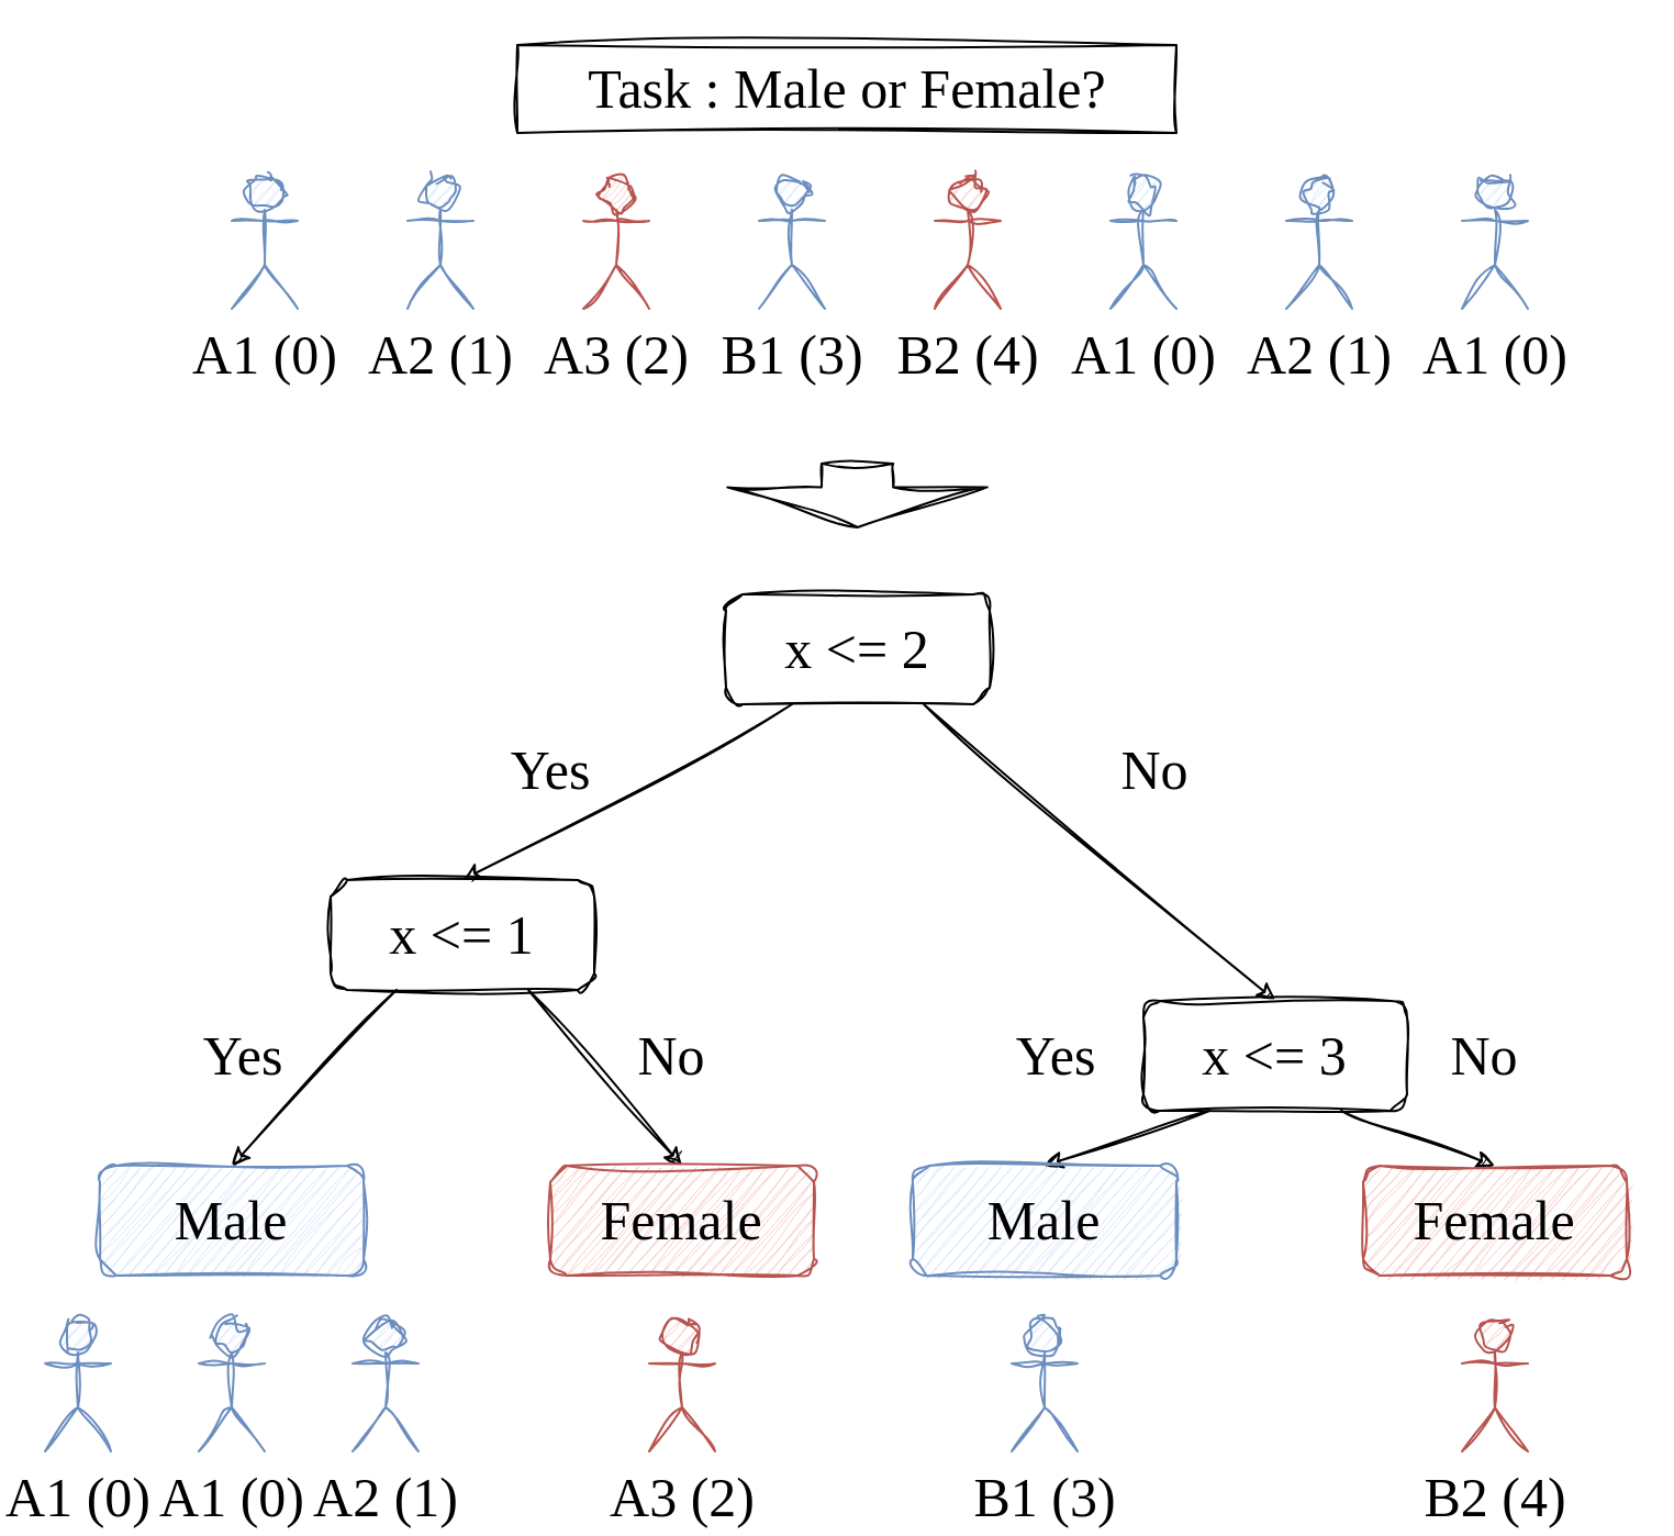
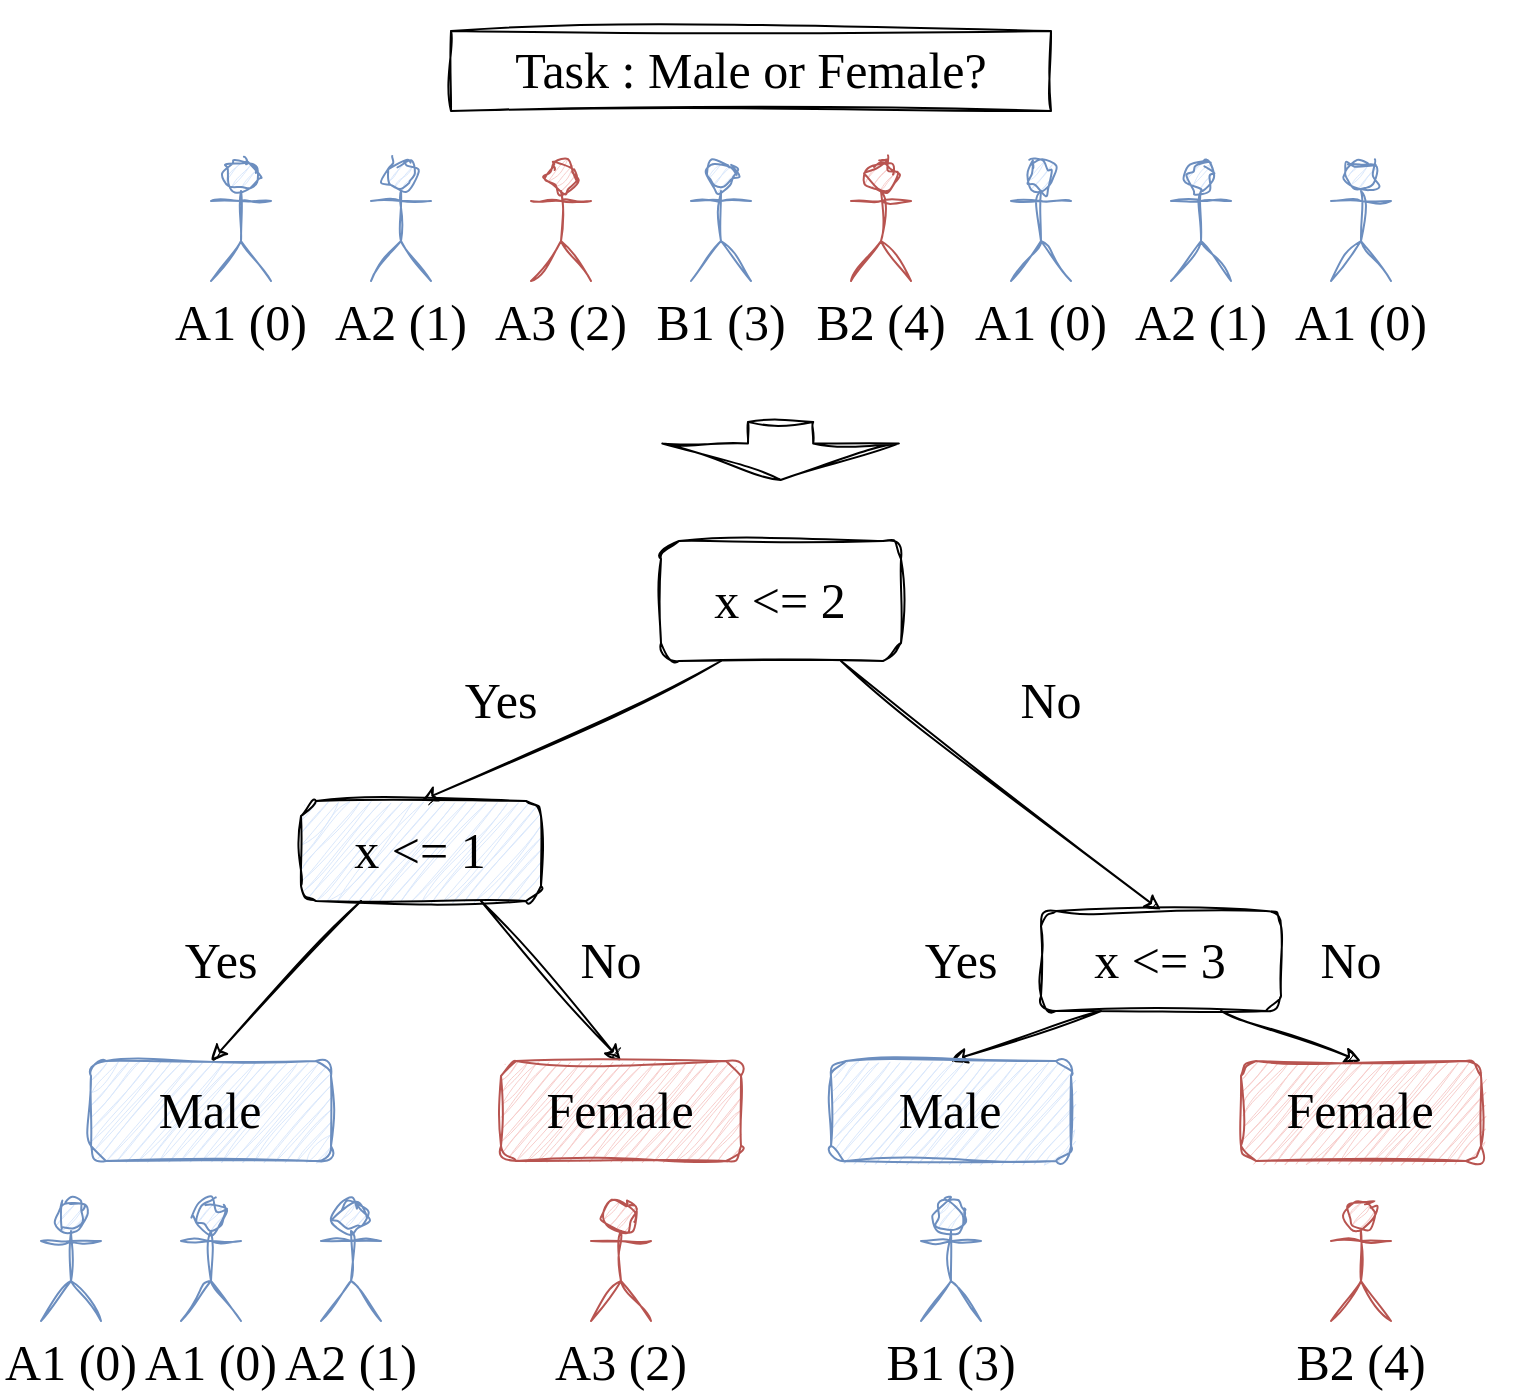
  <mxCell id="0" />
  <mxCell id="1" parent="0" />
- <mxCell id="2" value="&lt;font face=&quot;Architects Daughter&quot;&gt;&lt;span style=&quot;font-size: 25px;&quot;&gt;Task : Male or Female?&lt;/span&gt;&lt;/font&gt;" style="text;html=1;align=center;verticalAlign=middle;resizable=0;points=[];autosize=1;strokeColor=default;fillColor=none;sketch=1;curveFitting=1;jiggle=2;" vertex="1" parent="1"><mxGeometry x="235" y="20" width="300" height="40" as="geometry" /></mxCell>
+ <mxCell id="2" value="&lt;font face=&quot;Architects Daughter&quot;&gt;&lt;span style=&quot;font-size: 25px;&quot;&gt;Task : Male or Female?&lt;/span&gt;&lt;/font&gt;" style="text;html=1;align=center;verticalAlign=middle;resizable=0;points=[];autosize=1;strokeColor=default;fillColor=none;sketch=1;curveFitting=1;jiggle=2;" vertex="1" parent="1"><mxGeometry x="225" y="15" width="300" height="40" as="geometry" /></mxCell>
  <mxCell id="3" value="A1 (0)" style="shape=umlActor;verticalLabelPosition=bottom;verticalAlign=top;html=1;outlineConnect=0;sketch=1;hachureGap=4;jiggle=2;curveFitting=1;fontFamily=Architects Daughter;fontSource=https%3A%2F%2Ffonts.googleapis.com%2Fcss%3Ffamily%3DArchitects%2BDaughter;fontSize=25;fillColor=#dae8fc;strokeColor=#6c8ebf;" vertex="1" parent="1"><mxGeometry x="105" y="80" width="30" height="60" as="geometry" /></mxCell>
  <mxCell id="4" value="A2 (1)" style="shape=umlActor;verticalLabelPosition=bottom;verticalAlign=top;html=1;outlineConnect=0;sketch=1;hachureGap=4;jiggle=2;curveFitting=1;fontFamily=Architects Daughter;fontSource=https%3A%2F%2Ffonts.googleapis.com%2Fcss%3Ffamily%3DArchitects%2BDaughter;fontSize=25;fillColor=#dae8fc;strokeColor=#6c8ebf;" vertex="1" parent="1"><mxGeometry x="185" y="80" width="30" height="60" as="geometry" /></mxCell>
  <mxCell id="5" value="A1 (0)" style="shape=umlActor;verticalLabelPosition=bottom;verticalAlign=top;html=1;outlineConnect=0;sketch=1;hachureGap=4;jiggle=2;curveFitting=1;fontFamily=Architects Daughter;fontSource=https%3A%2F%2Ffonts.googleapis.com%2Fcss%3Ffamily%3DArchitects%2BDaughter;fontSize=25;fillColor=#dae8fc;strokeColor=#6c8ebf;" vertex="1" parent="1"><mxGeometry x="505" y="80" width="30" height="60" as="geometry" /></mxCell>
  <mxCell id="6" value="A3 (2)" style="shape=umlActor;verticalLabelPosition=bottom;verticalAlign=top;html=1;outlineConnect=0;sketch=1;hachureGap=4;jiggle=2;curveFitting=1;fontFamily=Architects Daughter;fontSource=https%3A%2F%2Ffonts.googleapis.com%2Fcss%3Ffamily%3DArchitects%2BDaughter;fontSize=25;fillColor=#f8cecc;strokeColor=#b85450;" vertex="1" parent="1"><mxGeometry x="265" y="80" width="30" height="60" as="geometry" /></mxCell>
  <mxCell id="7" value="B1 (3)" style="shape=umlActor;verticalLabelPosition=bottom;verticalAlign=top;html=1;outlineConnect=0;sketch=1;hachureGap=4;jiggle=2;curveFitting=1;fontFamily=Architects Daughter;fontSource=https%3A%2F%2Ffonts.googleapis.com%2Fcss%3Ffamily%3DArchitects%2BDaughter;fontSize=25;fillColor=#dae8fc;strokeColor=#6c8ebf;" vertex="1" parent="1"><mxGeometry x="345" y="80" width="30" height="60" as="geometry" /></mxCell>
  <mxCell id="8" value="A2 (1)" style="shape=umlActor;verticalLabelPosition=bottom;verticalAlign=top;html=1;outlineConnect=0;sketch=1;hachureGap=4;jiggle=2;curveFitting=1;fontFamily=Architects Daughter;fontSource=https%3A%2F%2Ffonts.googleapis.com%2Fcss%3Ffamily%3DArchitects%2BDaughter;fontSize=25;fillColor=#dae8fc;strokeColor=#6c8ebf;" vertex="1" parent="1"><mxGeometry x="585" y="80" width="30" height="60" as="geometry" /></mxCell>
  <mxCell id="9" value="B2 (4)" style="shape=umlActor;verticalLabelPosition=bottom;verticalAlign=top;html=1;outlineConnect=0;sketch=1;hachureGap=4;jiggle=2;curveFitting=1;fontFamily=Architects Daughter;fontSource=https%3A%2F%2Ffonts.googleapis.com%2Fcss%3Ffamily%3DArchitects%2BDaughter;fontSize=25;fillColor=#f8cecc;strokeColor=#b85450;" vertex="1" parent="1"><mxGeometry x="425" y="80" width="30" height="60" as="geometry" /></mxCell>
  <mxCell id="10" value="A1 (0)" style="shape=umlActor;verticalLabelPosition=bottom;verticalAlign=top;html=1;outlineConnect=0;sketch=1;hachureGap=4;jiggle=2;curveFitting=1;fontFamily=Architects Daughter;fontSource=https%3A%2F%2Ffonts.googleapis.com%2Fcss%3Ffamily%3DArchitects%2BDaughter;fontSize=25;fillColor=#dae8fc;strokeColor=#6c8ebf;" vertex="1" parent="1"><mxGeometry x="665" y="80" width="30" height="60" as="geometry" /></mxCell>
  <mxCell id="11" style="edgeStyle=none;sketch=1;hachureGap=4;jiggle=2;curveFitting=1;html=1;exitX=0.25;exitY=1;exitDx=0;exitDy=0;fontFamily=Architects Daughter;fontSource=https%3A%2F%2Ffonts.googleapis.com%2Fcss%3Ffamily%3DArchitects%2BDaughter;fontSize=25;entryX=0.5;entryY=0;entryDx=0;entryDy=0;" edge="1" parent="1" source="13" target="14"><mxGeometry relative="1" as="geometry"><mxPoint x="270" y="390" as="targetPoint" /></mxGeometry></mxCell>
  <mxCell id="12" style="edgeStyle=none;sketch=1;hachureGap=4;jiggle=2;curveFitting=1;html=1;exitX=0.75;exitY=1;exitDx=0;exitDy=0;fontFamily=Architects Daughter;fontSource=https%3A%2F%2Ffonts.googleapis.com%2Fcss%3Ffamily%3DArchitects%2BDaughter;fontSize=25;entryX=0.5;entryY=0;entryDx=0;entryDy=0;" edge="1" parent="1" source="13" target="15"><mxGeometry relative="1" as="geometry"><mxPoint x="480" y="390" as="targetPoint" /></mxGeometry></mxCell>
- <mxCell id="13" value="x &amp;lt;= 2" style="rounded=1;whiteSpace=wrap;html=1;sketch=1;hachureGap=4;jiggle=2;curveFitting=1;fontFamily=Architects Daughter;fontSource=https%3A%2F%2Ffonts.googleapis.com%2Fcss%3Ffamily%3DArchitects%2BDaughter;fontSize=25;" vertex="1" parent="1"><mxGeometry x="330" y="270" width="120" height="50" as="geometry" /></mxCell>
- <mxCell id="14" value="x &amp;lt;= 1" style="rounded=1;whiteSpace=wrap;html=1;sketch=1;hachureGap=4;jiggle=2;curveFitting=1;fontFamily=Architects Daughter;fontSource=https%3A%2F%2Ffonts.googleapis.com%2Fcss%3Ffamily%3DArchitects%2BDaughter;fontSize=25;" vertex="1" parent="1"><mxGeometry x="150" y="400" width="120" height="50" as="geometry" /></mxCell>
+ <mxCell id="13" value="x &amp;lt;= 2" style="rounded=1;whiteSpace=wrap;html=1;sketch=1;hachureGap=4;jiggle=2;curveFitting=1;fontFamily=Architects Daughter;fontSource=https%3A%2F%2Ffonts.googleapis.com%2Fcss%3Ffamily%3DArchitects%2BDaughter;fontSize=25;" vertex="1" parent="1"><mxGeometry x="330" y="270" width="120" height="60" as="geometry" /></mxCell>
+ <mxCell id="14" value="x &amp;lt;= 1" style="rounded=1;whiteSpace=wrap;html=1;sketch=1;hachureGap=4;jiggle=2;curveFitting=1;fontFamily=Architects Daughter;fontSource=https%3A%2F%2Ffonts.googleapis.com%2Fcss%3Ffamily%3DArchitects%2BDaughter;fontSize=25;fillColor=#dae8fc;" vertex="1" parent="1"><mxGeometry x="150" y="400" width="120" height="50" as="geometry" /></mxCell>
  <mxCell id="15" value="x &amp;lt;= 3" style="rounded=1;whiteSpace=wrap;html=1;sketch=1;hachureGap=4;jiggle=2;curveFitting=1;fontFamily=Architects Daughter;fontSource=https%3A%2F%2Ffonts.googleapis.com%2Fcss%3Ffamily%3DArchitects%2BDaughter;fontSize=25;" vertex="1" parent="1"><mxGeometry x="520" y="455" width="120" height="50" as="geometry" /></mxCell>
  <mxCell id="16" value="Yes" style="text;html=1;align=center;verticalAlign=middle;resizable=0;points=[];autosize=1;strokeColor=none;fillColor=none;fontSize=25;fontFamily=Architects Daughter;sketch=1;hachureGap=4;jiggle=2;curveFitting=1;fontSource=https%3A%2F%2Ffonts.googleapis.com%2Fcss%3Ffamily%3DArchitects%2BDaughter;" vertex="1" parent="1"><mxGeometry x="220" y="330" width="60" height="40" as="geometry" /></mxCell>
  <mxCell id="17" value="No" style="text;html=1;align=center;verticalAlign=middle;resizable=0;points=[];autosize=1;strokeColor=none;fillColor=none;fontSize=25;fontFamily=Architects Daughter;sketch=1;hachureGap=4;jiggle=2;curveFitting=1;fontSource=https%3A%2F%2Ffonts.googleapis.com%2Fcss%3Ffamily%3DArchitects%2BDaughter;" vertex="1" parent="1"><mxGeometry x="500" y="330" width="50" height="40" as="geometry" /></mxCell>
  <mxCell id="18" style="edgeStyle=none;sketch=1;hachureGap=4;jiggle=2;curveFitting=1;html=1;exitX=0.25;exitY=1;exitDx=0;exitDy=0;fontFamily=Architects Daughter;fontSource=https%3A%2F%2Ffonts.googleapis.com%2Fcss%3Ffamily%3DArchitects%2BDaughter;fontSize=25;entryX=0.5;entryY=0;entryDx=0;entryDy=0;" edge="1" parent="1" source="15" target="20"><mxGeometry relative="1" as="geometry"><mxPoint x="480" y="530" as="targetPoint" /><mxPoint x="550" y="450" as="sourcePoint" /></mxGeometry></mxCell>
  <mxCell id="19" style="edgeStyle=none;sketch=1;hachureGap=4;jiggle=2;curveFitting=1;html=1;exitX=0.75;exitY=1;exitDx=0;exitDy=0;fontFamily=Architects Daughter;fontSource=https%3A%2F%2Ffonts.googleapis.com%2Fcss%3Ffamily%3DArchitects%2BDaughter;fontSize=25;entryX=0.5;entryY=0;entryDx=0;entryDy=0;" edge="1" parent="1" source="15" target="21"><mxGeometry relative="1" as="geometry"><mxPoint x="680" y="530" as="targetPoint" /><mxPoint x="610" y="450" as="sourcePoint" /></mxGeometry></mxCell>
  <mxCell id="20" value="Male" style="rounded=1;whiteSpace=wrap;html=1;sketch=1;hachureGap=4;jiggle=2;curveFitting=1;fontFamily=Architects Daughter;fontSource=https%3A%2F%2Ffonts.googleapis.com%2Fcss%3Ffamily%3DArchitects%2BDaughter;fontSize=25;fillColor=#dae8fc;strokeColor=#6c8ebf;" vertex="1" parent="1"><mxGeometry x="415" y="530" width="120" height="50" as="geometry" /></mxCell>
  <mxCell id="21" value="Female" style="rounded=1;whiteSpace=wrap;html=1;sketch=1;hachureGap=4;jiggle=2;curveFitting=1;fontFamily=Architects Daughter;fontSource=https%3A%2F%2Ffonts.googleapis.com%2Fcss%3Ffamily%3DArchitects%2BDaughter;fontSize=25;fillColor=#f8cecc;strokeColor=#b85450;" vertex="1" parent="1"><mxGeometry x="620" y="530" width="120" height="50" as="geometry" /></mxCell>
  <mxCell id="22" value="B2 (4)" style="shape=umlActor;verticalLabelPosition=bottom;verticalAlign=top;html=1;outlineConnect=0;sketch=1;hachureGap=4;jiggle=2;curveFitting=1;fontFamily=Architects Daughter;fontSource=https%3A%2F%2Ffonts.googleapis.com%2Fcss%3Ffamily%3DArchitects%2BDaughter;fontSize=25;fillColor=#f8cecc;strokeColor=#b85450;" vertex="1" parent="1"><mxGeometry x="665" y="600" width="30" height="60" as="geometry" /></mxCell>
  <mxCell id="23" value="Yes" style="text;html=1;align=center;verticalAlign=middle;resizable=0;points=[];autosize=1;strokeColor=none;fillColor=none;fontSize=25;fontFamily=Architects Daughter;sketch=1;hachureGap=4;jiggle=2;curveFitting=1;fontSource=https%3A%2F%2Ffonts.googleapis.com%2Fcss%3Ffamily%3DArchitects%2BDaughter;" vertex="1" parent="1"><mxGeometry x="450" y="460" width="60" height="40" as="geometry" /></mxCell>
  <mxCell id="24" value="No" style="text;html=1;align=center;verticalAlign=middle;resizable=0;points=[];autosize=1;strokeColor=none;fillColor=none;fontSize=25;fontFamily=Architects Daughter;sketch=1;hachureGap=4;jiggle=2;curveFitting=1;fontSource=https%3A%2F%2Ffonts.googleapis.com%2Fcss%3Ffamily%3DArchitects%2BDaughter;" vertex="1" parent="1"><mxGeometry x="650" y="460" width="50" height="40" as="geometry" /></mxCell>
  <mxCell id="25" value="B1 (3)" style="shape=umlActor;verticalLabelPosition=bottom;verticalAlign=top;html=1;outlineConnect=0;sketch=1;hachureGap=4;jiggle=2;curveFitting=1;fontFamily=Architects Daughter;fontSource=https%3A%2F%2Ffonts.googleapis.com%2Fcss%3Ffamily%3DArchitects%2BDaughter;fontSize=25;fillColor=#dae8fc;strokeColor=#6c8ebf;" vertex="1" parent="1"><mxGeometry x="460" y="600" width="30" height="60" as="geometry" /></mxCell>
  <mxCell id="26" style="edgeStyle=none;sketch=1;hachureGap=4;jiggle=2;curveFitting=1;html=1;exitX=0.25;exitY=1;exitDx=0;exitDy=0;fontFamily=Architects Daughter;fontSource=https%3A%2F%2Ffonts.googleapis.com%2Fcss%3Ffamily%3DArchitects%2BDaughter;fontSize=25;entryX=0.5;entryY=0;entryDx=0;entryDy=0;" edge="1" parent="1" target="28" source="14"><mxGeometry relative="1" as="geometry"><mxPoint x="110" y="530" as="targetPoint" /><mxPoint x="180" y="450" as="sourcePoint" /></mxGeometry></mxCell>
  <mxCell id="27" style="edgeStyle=none;sketch=1;hachureGap=4;jiggle=2;curveFitting=1;html=1;exitX=0.75;exitY=1;exitDx=0;exitDy=0;fontFamily=Architects Daughter;fontSource=https%3A%2F%2Ffonts.googleapis.com%2Fcss%3Ffamily%3DArchitects%2BDaughter;fontSize=25;entryX=0.5;entryY=0;entryDx=0;entryDy=0;" edge="1" parent="1" target="29" source="14"><mxGeometry relative="1" as="geometry"><mxPoint x="310" y="530" as="targetPoint" /><mxPoint x="240" y="450" as="sourcePoint" /></mxGeometry></mxCell>
  <mxCell id="28" value="Male" style="rounded=1;whiteSpace=wrap;html=1;sketch=1;hachureGap=4;jiggle=2;curveFitting=1;fontFamily=Architects Daughter;fontSource=https%3A%2F%2Ffonts.googleapis.com%2Fcss%3Ffamily%3DArchitects%2BDaughter;fontSize=25;fillColor=#dae8fc;strokeColor=#6c8ebf;" vertex="1" parent="1"><mxGeometry x="45" y="530" width="120" height="50" as="geometry" /></mxCell>
  <mxCell id="29" value="Female" style="rounded=1;whiteSpace=wrap;html=1;sketch=1;hachureGap=4;jiggle=2;curveFitting=1;fontFamily=Architects Daughter;fontSource=https%3A%2F%2Ffonts.googleapis.com%2Fcss%3Ffamily%3DArchitects%2BDaughter;fontSize=25;fillColor=#f8cecc;strokeColor=#b85450;" vertex="1" parent="1"><mxGeometry x="250" y="530" width="120" height="50" as="geometry" /></mxCell>
  <mxCell id="30" value="Yes" style="text;html=1;align=center;verticalAlign=middle;resizable=0;points=[];autosize=1;strokeColor=none;fillColor=none;fontSize=25;fontFamily=Architects Daughter;sketch=1;hachureGap=4;jiggle=2;curveFitting=1;fontSource=https%3A%2F%2Ffonts.googleapis.com%2Fcss%3Ffamily%3DArchitects%2BDaughter;" vertex="1" parent="1"><mxGeometry x="80" y="460" width="60" height="40" as="geometry" /></mxCell>
  <mxCell id="31" value="No" style="text;html=1;align=center;verticalAlign=middle;resizable=0;points=[];autosize=1;strokeColor=none;fillColor=none;fontSize=25;fontFamily=Architects Daughter;sketch=1;hachureGap=4;jiggle=2;curveFitting=1;fontSource=https%3A%2F%2Ffonts.googleapis.com%2Fcss%3Ffamily%3DArchitects%2BDaughter;" vertex="1" parent="1"><mxGeometry x="280" y="460" width="50" height="40" as="geometry" /></mxCell>
  <mxCell id="32" value="A1 (0)" style="shape=umlActor;verticalLabelPosition=bottom;verticalAlign=top;html=1;outlineConnect=0;sketch=1;hachureGap=4;jiggle=2;curveFitting=1;fontFamily=Architects Daughter;fontSource=https%3A%2F%2Ffonts.googleapis.com%2Fcss%3Ffamily%3DArchitects%2BDaughter;fontSize=25;fillColor=#dae8fc;strokeColor=#6c8ebf;" vertex="1" parent="1"><mxGeometry x="20" y="600" width="30" height="60" as="geometry" /></mxCell>
  <mxCell id="33" value="A1 (0)" style="shape=umlActor;verticalLabelPosition=bottom;verticalAlign=top;html=1;outlineConnect=0;sketch=1;hachureGap=4;jiggle=2;curveFitting=1;fontFamily=Architects Daughter;fontSource=https%3A%2F%2Ffonts.googleapis.com%2Fcss%3Ffamily%3DArchitects%2BDaughter;fontSize=25;fillColor=#dae8fc;strokeColor=#6c8ebf;" vertex="1" parent="1"><mxGeometry x="90" y="600" width="30" height="60" as="geometry" /></mxCell>
  <mxCell id="34" value="A2 (1)" style="shape=umlActor;verticalLabelPosition=bottom;verticalAlign=top;html=1;outlineConnect=0;sketch=1;hachureGap=4;jiggle=2;curveFitting=1;fontFamily=Architects Daughter;fontSource=https%3A%2F%2Ffonts.googleapis.com%2Fcss%3Ffamily%3DArchitects%2BDaughter;fontSize=25;fillColor=#dae8fc;strokeColor=#6c8ebf;" vertex="1" parent="1"><mxGeometry x="160" y="600" width="30" height="60" as="geometry" /></mxCell>
  <mxCell id="35" value="A3 (2)" style="shape=umlActor;verticalLabelPosition=bottom;verticalAlign=top;html=1;outlineConnect=0;sketch=1;hachureGap=4;jiggle=2;curveFitting=1;fontFamily=Architects Daughter;fontSource=https%3A%2F%2Ffonts.googleapis.com%2Fcss%3Ffamily%3DArchitects%2BDaughter;fontSize=25;fillColor=#f8cecc;strokeColor=#b85450;" vertex="1" parent="1"><mxGeometry x="295" y="600" width="30" height="60" as="geometry" /></mxCell>
  <mxCell id="36" value="" style="shape=flexArrow;endArrow=classic;html=1;sketch=1;hachureGap=4;jiggle=2;curveFitting=1;fontFamily=Architects Daughter;fontSource=https%3A%2F%2Ffonts.googleapis.com%2Fcss%3Ffamily%3DArchitects%2BDaughter;fontSize=25;endWidth=84.658;endSize=5.759;width=32.603;" edge="1" parent="1"><mxGeometry width="50" height="50" relative="1" as="geometry"><mxPoint x="389.78" y="210" as="sourcePoint" /><mxPoint x="389.78" y="240" as="targetPoint" /></mxGeometry></mxCell>
